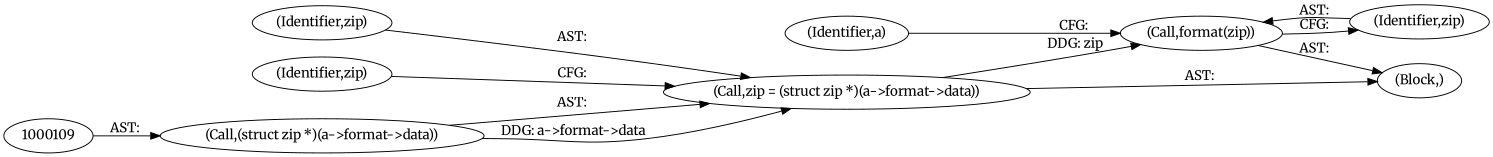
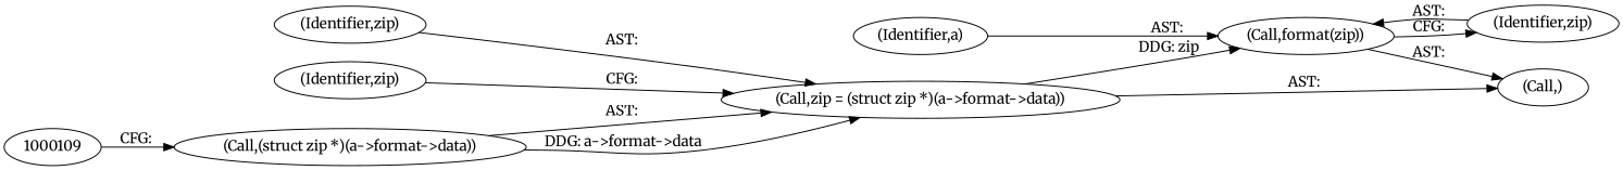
  digraph {
    fontname=Merriweather
    rankdir=LR
    node [fontname=Merriweather]
    edge [fontname=Merriweather]
    n1 [label="(Call,(struct zip *)(a->format->data))"]
    n2 [label="(Call,zip = (struct zip *)(a->format->data))"]
    n3 [label="(Call,format(zip))"]
-   n4 [label="(Block,)"]
+   n4 [label="(Call,)"]
    n5 [label="(Identifier,zip)"]
    n6 [label="(Identifier,zip)"]
    n7 [label="(Identifier,zip)"]
    n8 [label="(Identifier,a)"]
    1000109
    n1 -> n2 [label="AST: "]
    n1 -> n2 [label="DDG: a->format->data"]
    n2 -> n3 [label="DDG: zip"]
    n2 -> n4 [label="AST: "]
    n3 -> n4 [label="AST: "]
    n3 -> n5 [label="CFG: "]
    n5 -> n3 [label="AST: "]
    n6 -> n2 [label="AST: "]
    n7 -> n2 [label="CFG: "]
-   n8 -> n3 [label="CFG: "]
-   1000109 -> n1 [label="AST: "]
+   n8 -> n3 [label="AST: "]
+   1000109 -> n1 [label="CFG: "]
  }
